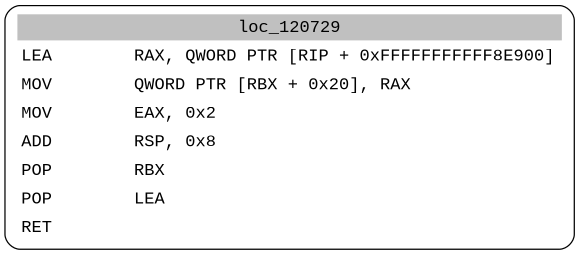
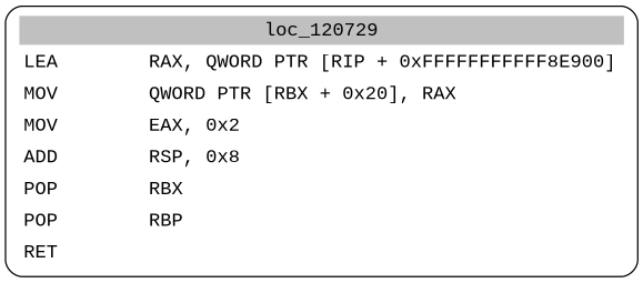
  digraph {
-   n1 [fontname="Courier New" label=<<table border="0" cellborder="0" cellpadding="3"><tr><td align="center" colspan="2" bgcolor="grey">loc_120729</td></tr><tr><td align="left">LEA        RAX, QWORD PTR [RIP + 0xFFFFFFFFFFF8E900]</td></tr><tr><td align="left">MOV        QWORD PTR [RBX + 0x20], RAX</td></tr><tr><td align="left">MOV        EAX, 0x2</td></tr><tr><td align="left">ADD        RSP, 0x8</td></tr><tr><td align="left">POP        RBX</td></tr><tr><td align="left">POP        LEA</td></tr><tr><td align="left">RET        </td></tr></table>> shape=Mrecord]
+   n1 [fontname="Courier New" label=<<table border="0" cellborder="0" cellpadding="3"><tr><td align="center" colspan="2" bgcolor="grey">loc_120729</td></tr><tr><td align="left">LEA        RAX, QWORD PTR [RIP + 0xFFFFFFFFFFF8E900]</td></tr><tr><td align="left">MOV        QWORD PTR [RBX + 0x20], RAX</td></tr><tr><td align="left">MOV        EAX, 0x2</td></tr><tr><td align="left">ADD        RSP, 0x8</td></tr><tr><td align="left">POP        RBX</td></tr><tr><td align="left">POP        RBP</td></tr><tr><td align="left">RET        </td></tr></table>> shape=Mrecord]
  }
